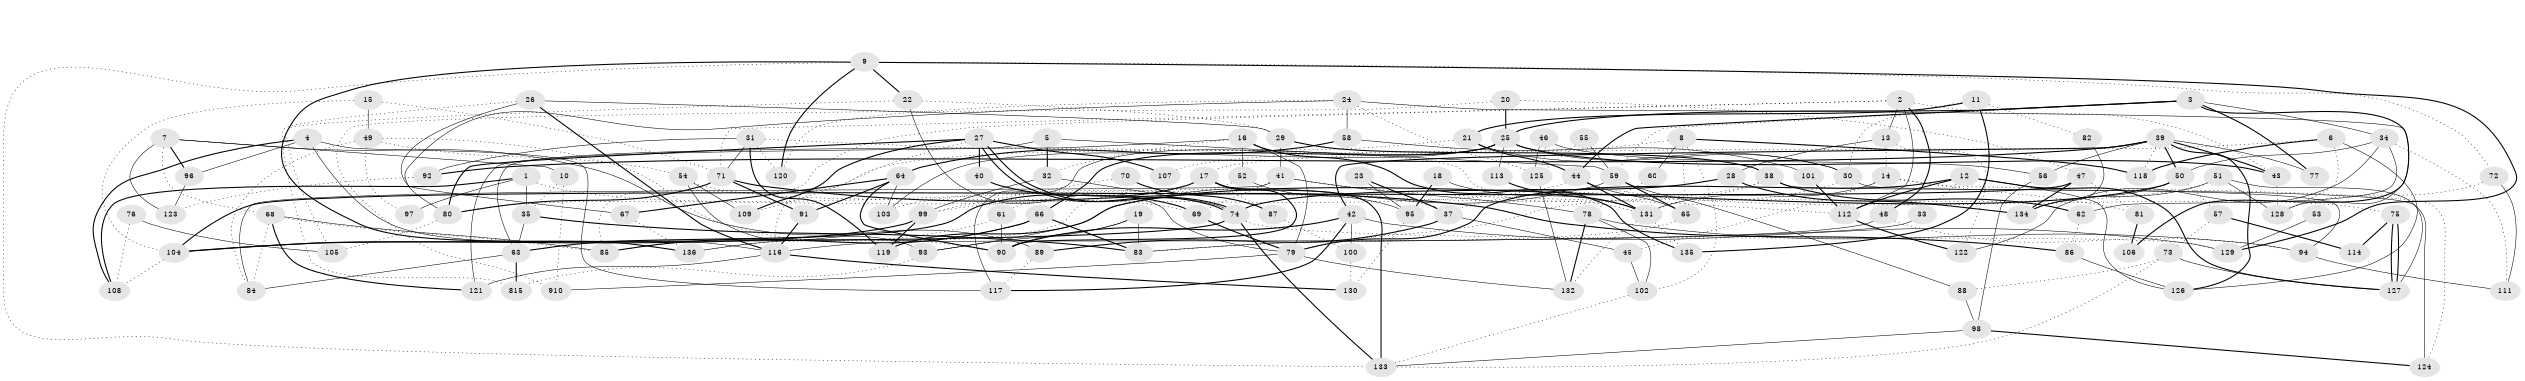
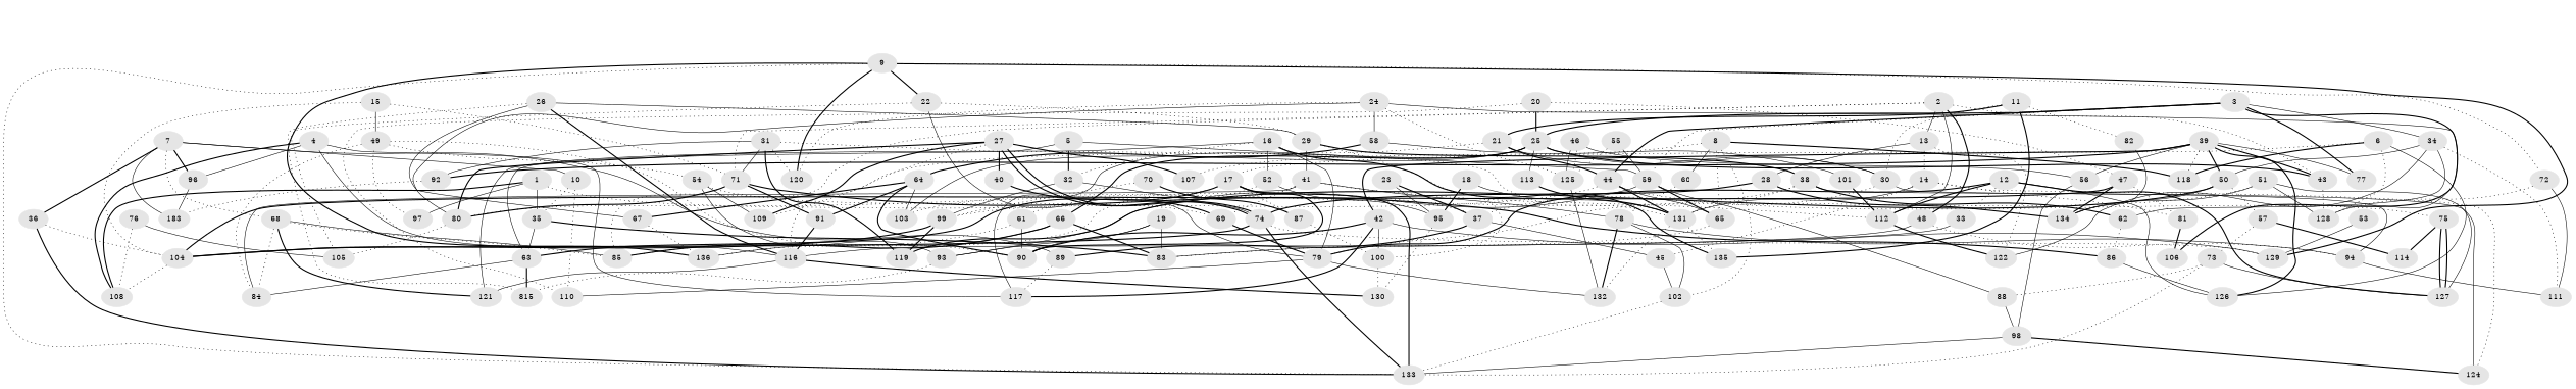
  graph {
    node [color=gray90 style=filled]
    edge [style=solid]
    1
    35
    37
    97
    108
    63
    83
    89
    45
    2
    13
    43
    48
    71
    85
    112
    14
    28
    122
    128
    116
    94
    80
    86
    91
    3
    25
    34
    44
    59
    77
    106
    117
    30
    66
    103
    113
    50
    62
    111
    65
    131
    99
    75
    93
    88
    4
    96
-   123
+   123 [label=183]
    121
    130
    5
    32
    74
    6
    17
    118
    126
    133
    87
    90
    7
    10
+   36
    68
-   110 [label=910]
+   110
    104
    84
    8
    60
    102
    107
    78
    9
    72
    120
    129
    136
    22
    53
    11
    21
    82
    135
    109
    124
    134
    12
    33
    79
    127
    132
    81
    15
    49
    54
    16
    52
    95
    61
    n101 [label=815]
    105
    100
    18
    19
    20
    47
    29
    38
    41
    23
    24
    58
    125
    64
    101
    26
    67
    27
    40
    69
    31
    92
    119
    57
    39
    42
    56
    98
    114
    46
    73
    51
    55
    70
    76
    1 -- 35
    1 -- 37 [style=dotted]
    1 -- 97
    1 -- 108 [style=bold]
    35 -- 63
    35 -- 83 [style=bold]
    37 -- 89 [style=bold]
    37 -- 45
    63 -- 84
    63 -- n101 [style=bold]
    89 -- 117 [style=dotted]
    45 -- 102
    2 -- 13
    2 -- 43 [style=dotted]
    2 -- 48 [style=bold]
    2 -- 71 [style=dotted]
    2 -- 85 [style=dotted]
    2 -- 112
    13 -- 14 [style=dotted]
    13 -- 28
    13 -- 122 [style=dotted]
    43 -- 128 [style=dotted]
    48 -- 116
    48 -- 94 [style=dotted]
    71 -- 80 [style=bold]
    71 -- 86 [style=bold]
    71 -- 91 [style=bold]
    112 -- 122 [style=bold]
    14 -- 45 [style=dotted]
    14 -- 131
    14 -- 124 [style=dotted]
    14 -- 81 [style=dotted]
    28 -- 74 [style=bold]
    28 -- 134 [style=bold]
    116 -- 121
    116 -- 130 [style=bold]
    94 -- 111
    80 -- 105 [style=dotted]
    86 -- 126
    91 -- 116 [style=bold]
    3 -- 25 [style=bold]
    3 -- 34
    3 -- 44 [style=bold]
    3 -- 59 [style=dotted]
    3 -- 77 [style=bold]
    3 -- 106 [style=bold]
    25 -- 43 [style=bold]
    25 -- 117
    25 -- 30
    25 -- 66 [style=bold]
    25 -- 103
    25 -- 113
    34 -- 122
    34 -- 50
    34 -- 62
    34 -- 111 [style=dotted]
    44 -- 65
    44 -- 131 [style=bold]
    44 -- 99 [style=dotted]
    44 -- 75 [style=dotted]
    59 -- 65 [style=bold]
    59 -- 93
    59 -- 88
    30 -- 37 [style=dotted]
    30 -- 124
    66 -- 83 [style=bold]
    66 -- 85 [style=bold]
    66 -- 136
    113 -- 131 [style=bold]
    50 -- 134
    50 -- 119 [style=bold]
    50 -- 57 [style=dotted]
    62 -- 86 [style=dotted]
    65 -- 83 [style=dotted]
    131 -- 135 [style=dotted]
    131 -- 132 [style=dotted]
    99 -- 104 [style=bold]
    99 -- 119 [style=bold]
    75 -- 127 [style=bold]
    75 -- 127 [style=bold]
    75 -- 114 [style=bold]
    93 -- n101 [style=dotted]
    88 -- 98
    4 -- 108 [style=bold]
    4 -- 116
    4 -- 117
    4 -- 96
    96 -- 123
    5 -- 59
    5 -- 121
    5 -- 32 [style=bold]
    32 -- 99
    32 -- 74
    74 -- 133 [style=bold]
    74 -- 104 [style=bold]
    74 -- 129 [style=dotted]
    6 -- 128 [style=dotted]
    6 -- 17 [style=dotted]
    6 -- 118 [style=bold]
    6 -- 126
    17 -- 63 [style=bold]
    17 -- 80 [style=dotted]
    17 -- 133 [style=bold]
    17 -- 87 [style=dotted]
    17 -- 90 [style=bold]
    87 -- 100 [style=dotted]
    7 -- 89
    7 -- 96 [style=bold]
    7 -- 123
    7 -- 10
+   7 -- 36 [style=bold]
    7 -- 68 [style=dotted]
    10 -- 35 [style=dotted]
    10 -- 110 [style=dotted]
+   36 -- 133 [style=bold]
+   36 -- 104 [style=dotted]
    68 -- 85 [style=dotted]
    68 -- 85
    68 -- 121 [style=bold]
    68 -- 84 [style=dotted]
    104 -- 108 [style=dotted]
    8 -- 65 [style=dotted]
    8 -- 118 [style=bold]
    8 -- 60
    8 -- 102 [style=dotted]
    8 -- 107 [style=dotted]
    60 -- 78 [style=dotted]
    102 -- 133 [style=dotted]
    78 -- 94
    78 -- 102
    78 -- 132 [style=bold]
    9 -- 133 [style=dotted]
    9 -- 72 [style=dotted]
    9 -- 120 [style=bold]
    9 -- 129 [style=bold]
    9 -- 136 [style=bold]
    9 -- 22 [style=bold]
    72 -- 128 [style=dotted]
    72 -- 111
    22 -- 79
    22 -- 105 [style=dotted]
    22 -- 29 [style=dotted]
    53 -- 129
    11 -- 30 [style=dotted]
    11 -- 21 [style=bold]
    11 -- 82 [style=dotted]
    11 -- 135 [style=bold]
    21 -- 44 [style=bold]
    21 -- 30
    21 -- 109 [style=dotted]
    82 -- 134
    12 -- 112 [style=bold]
    12 -- 126
    12 -- 33 [style=dotted]
    12 -- 79 [style=bold]
    12 -- 127 [style=bold]
    33 -- 83
    79 -- 110
    79 -- 132
    81 -- 106 [style=bold]
    15 -- 71 [style=dotted]
    15 -- 104 [style=dotted]
    15 -- 49
    49 -- 97 [style=dotted]
    49 -- 90 [style=dotted]
    49 -- 84 [style=dotted]
    49 -- 54 [style=dotted]
    54 -- 93
    54 -- 109
    54 -- 69 [style=dotted]
    16 -- 63
    16 -- 32 [style=dotted]
    16 -- 135 [style=bold]
    16 -- 79
    16 -- 52
    52 -- 95
    52 -- 61 [style=dotted]
    95 -- 130 [style=dotted]
    61 -- 85 [style=dotted]
    61 -- 90
    100 -- 130 [style=dotted]
    18 -- 131
    18 -- 95 [style=bold]
    19 -- 83
    19 -- 93
    19 -- 90
    20 -- 25 [style=bold]
    20 -- 110 [style=dotted]
    20 -- 47 [style=dotted]
    47 -- 104 [style=bold]
    47 -- 134 [style=bold]
    47 -- 81 [style=dotted]
+   29 -- 100 [style=dotted]
    29 -- 38 [style=bold]
    29 -- 41
    38 -- 94
    38 -- 103 [style=dotted]
    38 -- 62 [style=bold]
    38 -- 131 [style=dotted]
    41 -- 112 [style=dotted]
    41 -- 84
    41 -- 78
    41 -- 136 [style=dotted]
    41 -- 69 [style=dotted]
    23 -- 37 [style=bold]
    23 -- 95
    24 -- 128
    24 -- 80
    24 -- 120 [style=dotted]
    24 -- 58
    24 -- 125 [style=dotted]
    58 -- 64 [style=bold]
    58 -- 101
    125 -- 132
    64 -- 91 [style=bold]
    64 -- 103
    64 -- 90 [style=bold]
    64 -- 67 [style=bold]
    101 -- 112 [style=bold]
    26 -- 116 [style=bold]
    26 -- n101 [style=dotted]
    26 -- 29
    26 -- 67
    67 -- 136 [style=dotted]
    27 -- 116 [style=dotted]
    27 -- 80 [style=bold]
    27 -- 74 [style=bold]
    27 -- 74 [style=bold]
    27 -- 107 [style=bold]
    27 -- 109 [style=bold]
    27 -- 40 [style=bold]
    40 -- 69 [style=bold]
    69 -- 79 [style=bold]
    31 -- 71
    31 -- 131 [style=dotted]
    31 -- 120 [style=dotted]
    31 -- 92
    31 -- 119 [style=bold]
    92 -- 123 [style=dotted]
    57 -- 114 [style=bold]
    57 -- 73 [style=dotted]
    39 -- 43 [style=bold]
    39 -- 77
    39 -- 50 [style=bold]
    39 -- 118 [style=dotted]
    39 -- 126 [style=bold]
    39 -- 92 [style=bold]
    39 -- 42 [style=bold]
    39 -- 56
    42 -- 117 [style=bold]
    42 -- 90 [style=bold]
    42 -- 129
    42 -- 100
    56 -- 98
    98 -- 133
    98 -- 124 [style=bold]
    46 -- 125
    46 -- 125 [style=dotted]
    46 -- 56
    73 -- 88 [style=dotted]
    73 -- 133 [style=dotted]
    73 -- 127
    51 -- 128
    51 -- 134
    51 -- 79 [style=dotted]
    51 -- 127
    55 -- 59
    55 -- 125 [style=dotted]
    70 -- 99 [style=dotted]
    70 -- 87 [style=bold]
    76 -- 108 [style=dotted]
    76 -- 105
  }
